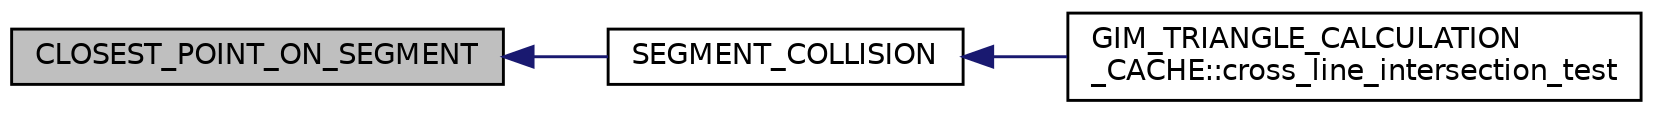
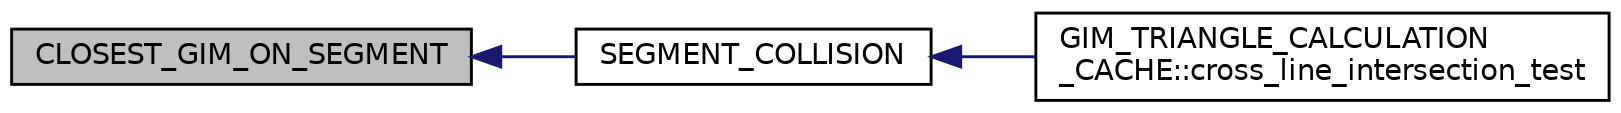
  digraph {
    rankdir=LR
    node [color=black fillcolor=white fontname=Helvetica fontsize=10 shape=record style=filled]
    edge [color=midnightblue dir=back fontname=Helvetica fontsize=10 labelfontname=Helvetica labelfontsize=10 style=solid]
-   n1 [fillcolor=grey75 fontcolor=black height=0.2 label=CLOSEST_POINT_ON_SEGMENT width=0.4]
+   n1 [fillcolor=grey75 fontcolor=black height=0.2 label=CLOSEST_GIM_ON_SEGMENT width=0.4]
    n2 [height=0.2 label=SEGMENT_COLLISION width=0.4]
    n3 [height=0.2 label="GIM_TRIANGLE_CALCULATION\l_CACHE::cross_line_intersection_test" width=0.4]
    n1 -> n2
    n2 -> n3
  }
